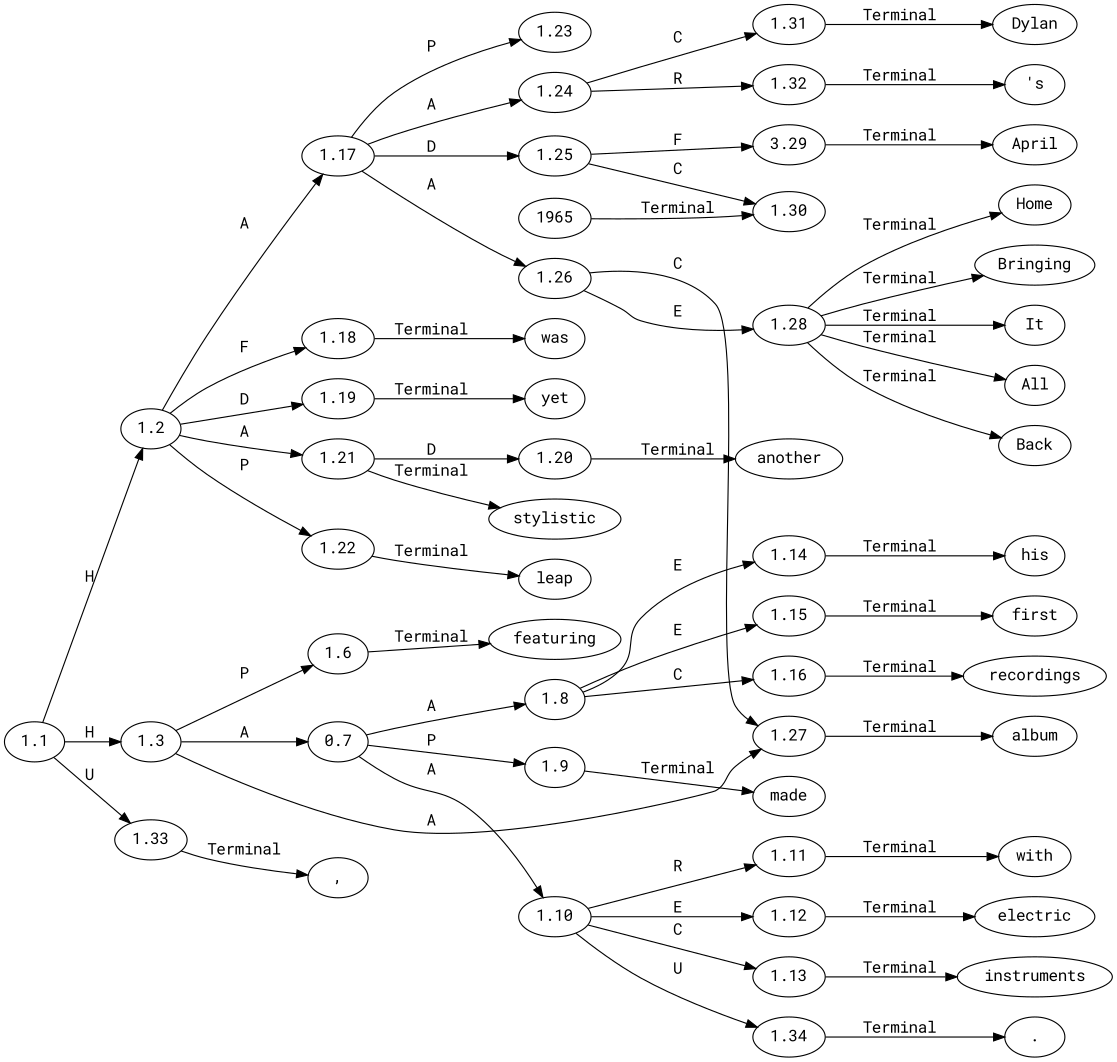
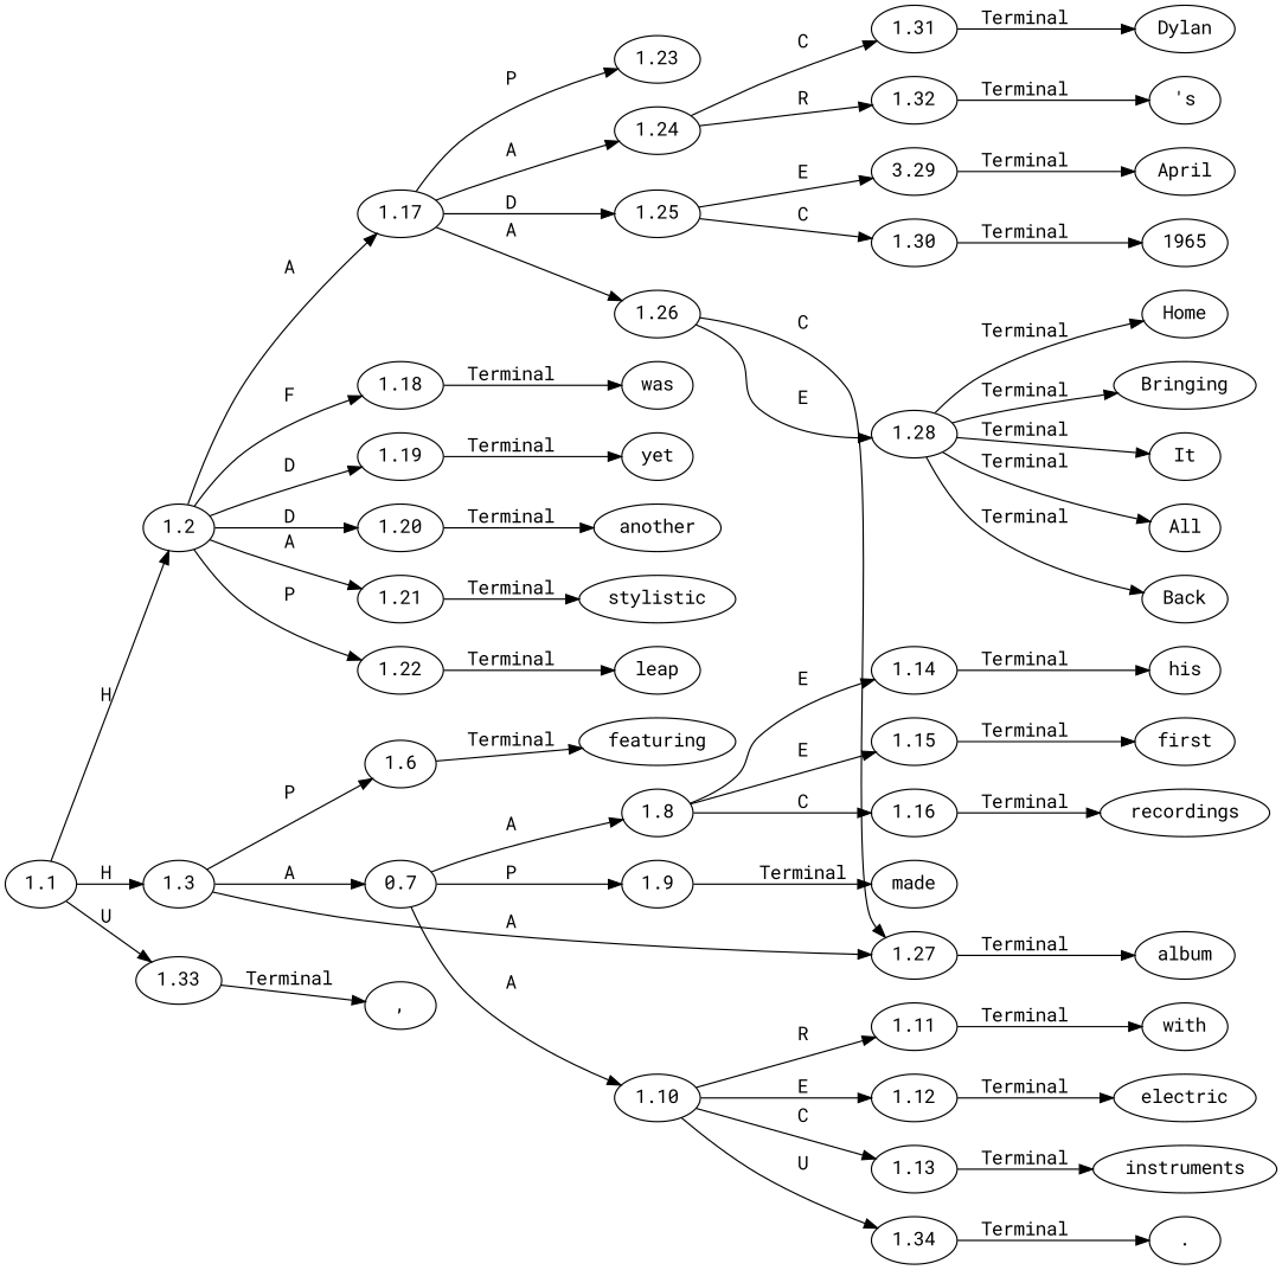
  digraph {
    fontname="Roboto Mono"
    rankdir=LR
    node [fontname="Roboto Mono" ordering=out]
    edge [fontname="Roboto Mono" ordering=out]
    n1 [label=Dylan]
    n2 [label=Home]
    n3 [label=was]
    n4 [label=yet]
    n5 [label=another]
    n6 [label=stylistic]
    n7 [label=leap]
    n8 [label=","]
    n9 [label=featuring]
    n10 [label=his]
    n11 [label=first]
    n12 [label="'s"]
    n13 [label=recordings]
    n14 [label=made]
    n15 [label=with]
    n16 [label=electric]
    n17 [label=instruments]
    n18 [label="."]
    n19 [label=April]
    n20 [label=1965]
    n21 [label=album]
    n22 [label=Bringing]
    n23 [label=It]
    n24 [label=All]
    n25 [label=Back]
    n26 [label=1.1]
    n27 [label=1.2]
    n28 [label=1.3]
    n29 [label=1.33]
    n30 [label=1.17]
    n31 [label=1.18]
    n32 [label=1.19]
    n33 [label=1.20]
    n34 [label=1.21]
    n35 [label=1.22]
    n36 [label=1.6]
    n37 [label=0.7]
    n38 [label=1.27]
    n39 [label=1.23]
    n40 [label=1.24]
    n41 [label=1.25]
    n42 [label=1.26]
    n43 [label=1.8]
    n44 [label=1.9]
    n45 [label=1.10]
    n46 [label=1.14]
    n47 [label=1.15]
    n48 [label=1.16]
    n49 [label=1.11]
    n50 [label=1.12]
    n51 [label=1.13]
    n52 [label=1.34]
    n53 [label=1.31]
    n54 [label=1.32]
    n55 [label=3.29]
    n56 [label=1.30]
    n57 [label=1.28]
    n26 -> n27 [label=H]
    n26 -> n28 [label=H]
    n26 -> n29 [label=U]
    n27 -> n30 [label=A]
    n27 -> n31 [label=F]
    n27 -> n32 [label=D]
-   n34 -> n33 [label=D]
+   n27 -> n33 [label=D]
    n27 -> n34 [label=A]
    n27 -> n35 [label=P]
    n28 -> n36 [label=P]
    n28 -> n37 [label=A]
    n28 -> n38 [label=A]
    n29 -> n8 [label=Terminal]
    n30 -> n39 [label=P]
    n30 -> n40 [label=A]
    n30 -> n41 [label=D]
    n30 -> n42 [label=A]
    n31 -> n3 [label=Terminal]
    n32 -> n4 [label=Terminal]
    n33 -> n5 [label=Terminal]
    n34 -> n6 [label=Terminal]
    n35 -> n7 [label=Terminal]
    n36 -> n9 [label=Terminal]
    n37 -> n43 [label=A]
    n37 -> n44 [label=P]
    n37 -> n45 [label=A]
    n38 -> n21 [label=Terminal]
    n40 -> n53 [label=C]
    n40 -> n54 [label=R]
-   n41 -> n55 [label=F]
+   n41 -> n55 [label=E]
    n41 -> n56 [label=C]
    n42 -> n38 [label=C]
    n42 -> n57 [label=E]
    n43 -> n46 [label=E]
    n43 -> n47 [label=E]
    n43 -> n48 [label=C]
    n44 -> n14 [label=Terminal]
    n45 -> n49 [label=R]
    n45 -> n50 [label=E]
    n45 -> n51 [label=C]
    n45 -> n52 [label=U]
    n46 -> n10 [label=Terminal]
    n47 -> n11 [label=Terminal]
    n48 -> n13 [label=Terminal]
    n49 -> n15 [label=Terminal]
    n50 -> n16 [label=Terminal]
    n51 -> n17 [label=Terminal]
    n52 -> n18 [label=Terminal]
    n53 -> n1 [label=Terminal]
    n54 -> n12 [label=Terminal]
    n55 -> n19 [label=Terminal]
-   n20 -> n56 [label=Terminal]
+   n56 -> n20 [label=Terminal]
    n57 -> n2 [label=Terminal]
    n57 -> n22 [label=Terminal]
    n57 -> n23 [label=Terminal]
    n57 -> n24 [label=Terminal]
    n57 -> n25 [label=Terminal]
  }
